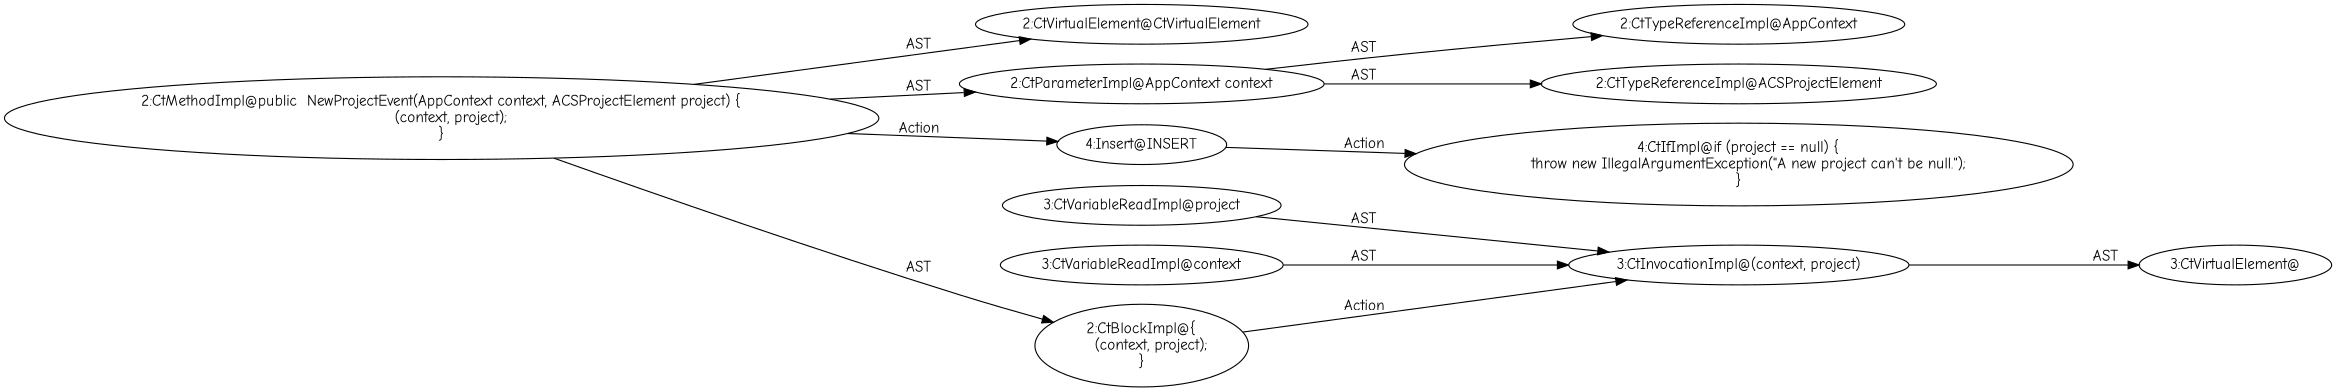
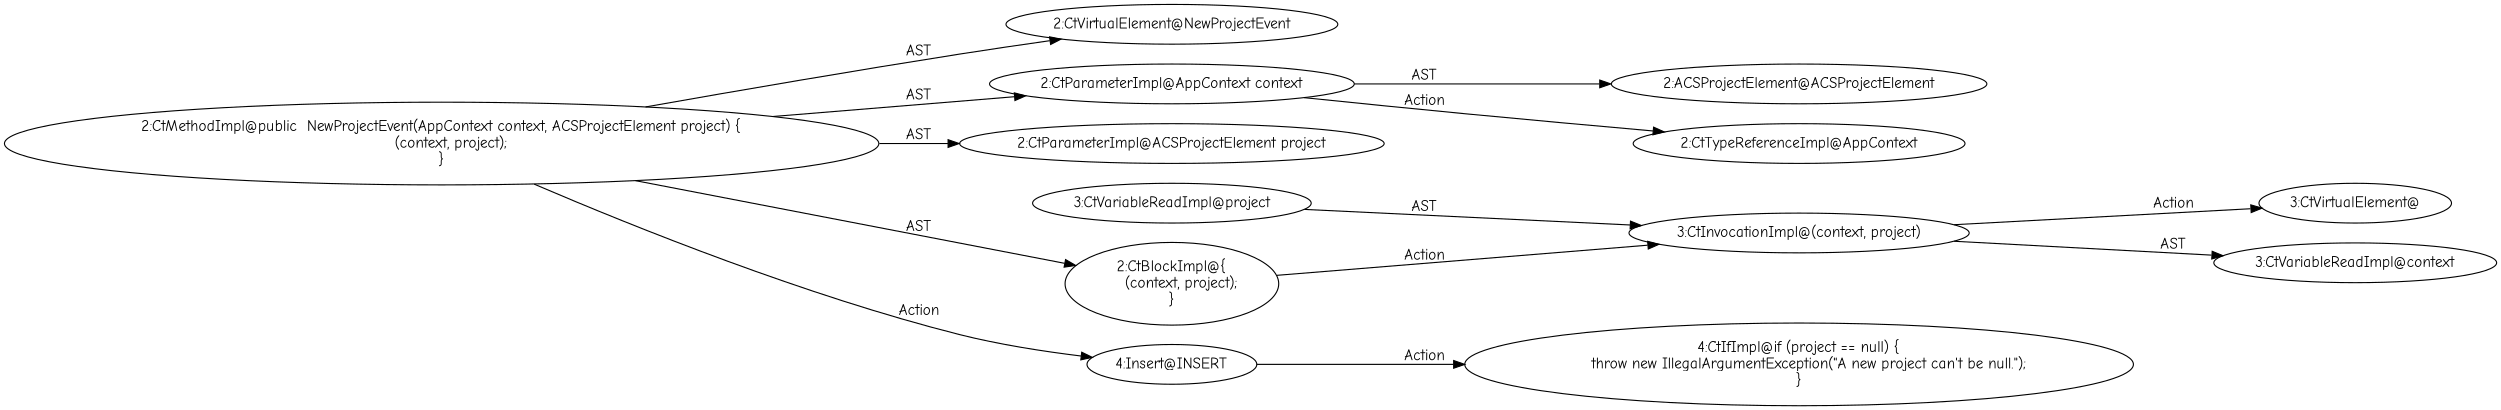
  digraph {
    fontname="Comic Neue"
    rankdir=LR
    node [fontname="Comic Neue" shape=ellipse]
    edge [fontname="Comic Neue"]
-   n1 [label="2:CtVirtualElement@CtVirtualElement"]
+   n1 [label="2:CtVirtualElement@NewProjectEvent"]
    n2 [label="2:CtParameterImpl@AppContext context"]
    n3 [label="2:CtTypeReferenceImpl@AppContext"]
-   n4 [label="2:CtTypeReferenceImpl@ACSProjectElement"]
+   n4 [label="2:ACSProjectElement@ACSProjectElement"]
+   n5 [label="2:CtParameterImpl@ACSProjectElement project"]
    n6 [label="3:CtVirtualElement@"]
    n7 [label="3:CtVariableReadImpl@context"]
    n8 [label="3:CtVariableReadImpl@project"]
    n9 [label="3:CtInvocationImpl@(context, project)"]
    n10 [label="2:CtBlockImpl@\{\n    (context, project);\n\}"]
    n11 [label="2:CtMethodImpl@public  NewProjectEvent(AppContext context, ACSProjectElement project) \{\n    (context, project);\n\}"]
    n12 [label="4:Insert@INSERT"]
    n13 [label="4:CtIfImpl@if (project == null) \{\n    throw new IllegalArgumentException(\"A new project can't be null.\");\n\}"]
-   n2 -> n3 [label=AST]
+   n2 -> n3 [label=Action]
    n2 -> n4 [label=AST]
    n8 -> n9 [label=AST]
-   n9 -> n6 [label=AST]
-   n7 -> n9 [label=AST]
+   n9 -> n6 [label=Action]
+   n9 -> n7 [label=AST]
    n10 -> n9 [label=Action]
    n11 -> n1 [label=AST]
    n11 -> n2 [label=AST]
+   n11 -> n5 [label=AST]
    n11 -> n10 [label=AST]
    n11 -> n12 [label=Action]
    n12 -> n13 [label=Action]
  }
